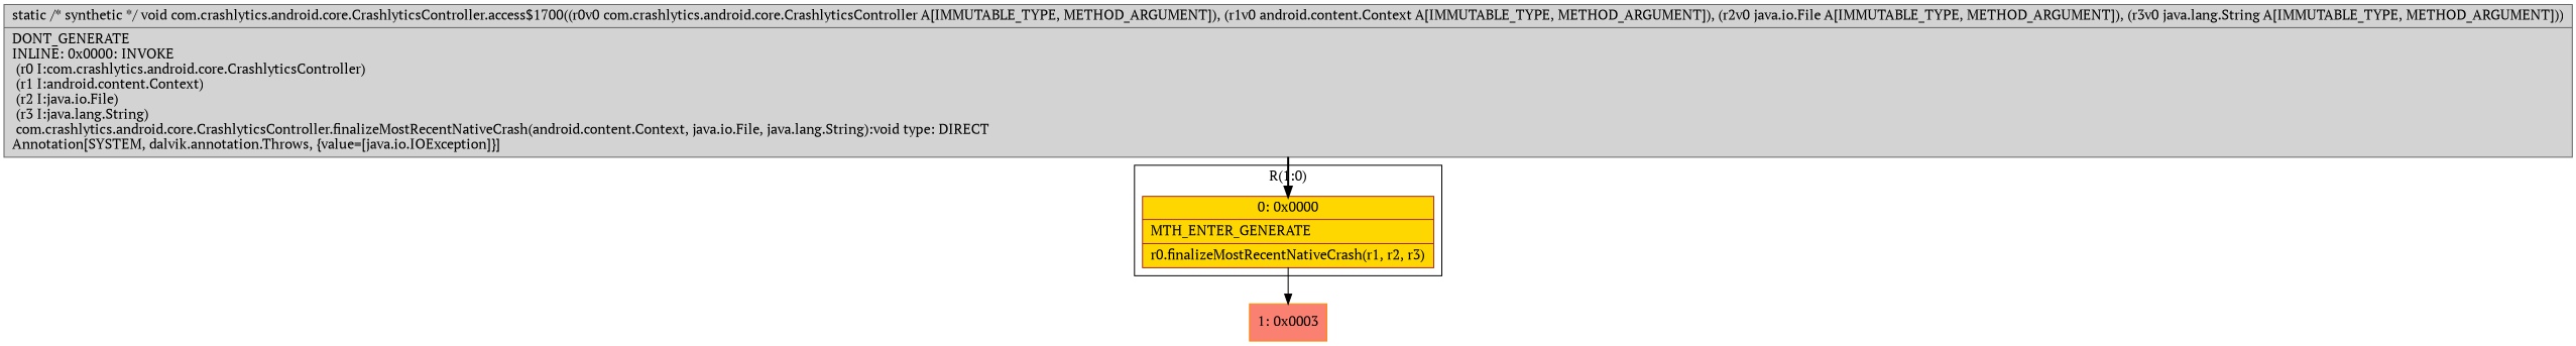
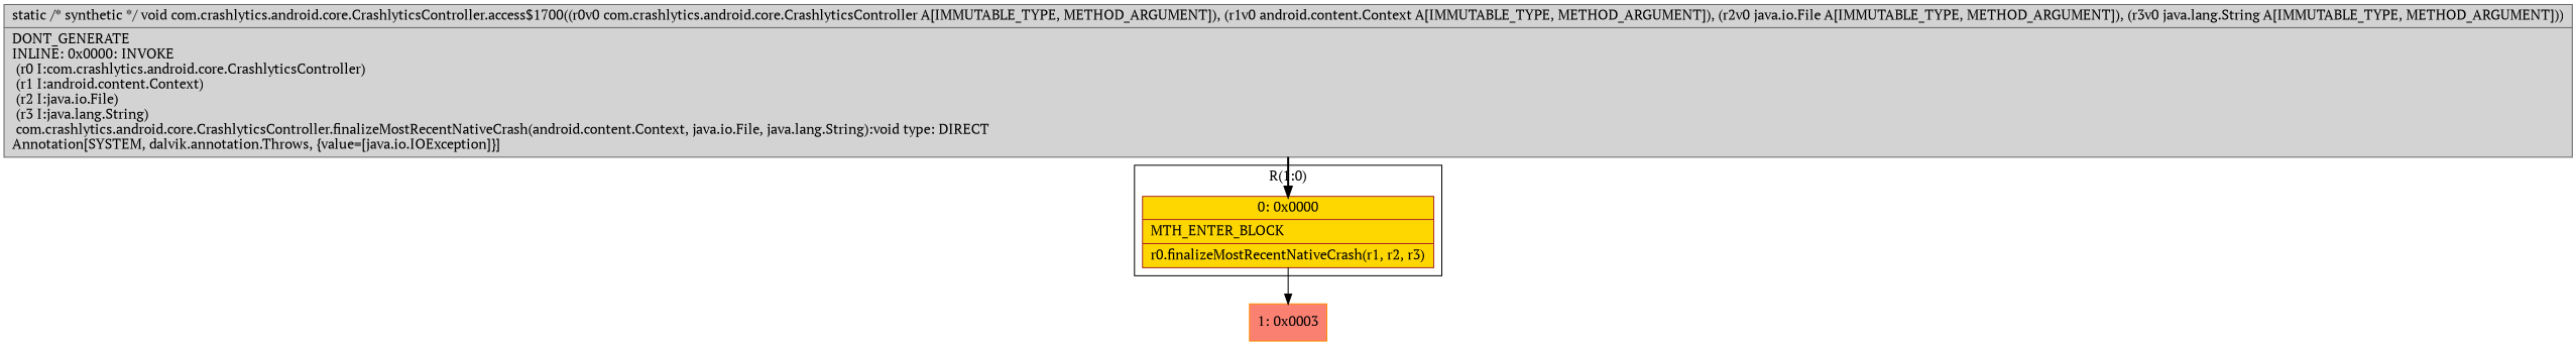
  digraph {
    fontname="PT Serif"
    node [shape=record style=filled fontname="PT Serif"]
    edge [fontname="PT Serif"]
-   n1 [color=brown label="{0\:\ 0x0000|MTH_ENTER_GENERATE\l|r0.finalizeMostRecentNativeCrash(r1, r2, r3)\l}" fillcolor=gold]
+   n1 [color=brown label="{0\:\ 0x0000|MTH_ENTER_BLOCK\l|r0.finalizeMostRecentNativeCrash(r1, r2, r3)\l}" fillcolor=gold]
    n2 [color=darkorange label="{1\:\ 0x0003}" fillcolor=salmon]
    n3 [label="{static \/* synthetic *\/ void com.crashlytics.android.core.CrashlyticsController.access$1700((r0v0 com.crashlytics.android.core.CrashlyticsController A[IMMUTABLE_TYPE, METHOD_ARGUMENT]), (r1v0 android.content.Context A[IMMUTABLE_TYPE, METHOD_ARGUMENT]), (r2v0 java.io.File A[IMMUTABLE_TYPE, METHOD_ARGUMENT]), (r3v0 java.lang.String A[IMMUTABLE_TYPE, METHOD_ARGUMENT]))  | DONT_GENERATE\lINLINE: 0x0000: INVOKE  \l  (r0 I:com.crashlytics.android.core.CrashlyticsController)\l  (r1 I:android.content.Context)\l  (r2 I:java.io.File)\l  (r3 I:java.lang.String)\l com.crashlytics.android.core.CrashlyticsController.finalizeMostRecentNativeCrash(android.content.Context, java.io.File, java.lang.String):void type: DIRECT\lAnnotation[SYSTEM, dalvik.annotation.Throws, \{value=[java.io.IOException]\}]\l}" fillcolor=lightgrey color=gray40]
    subgraph cluster_1 {
      label="R(1:0)"
      n1
    }
    n1 -> n2 [style=solid]
    n3 -> n1 [style=bold]
  }
